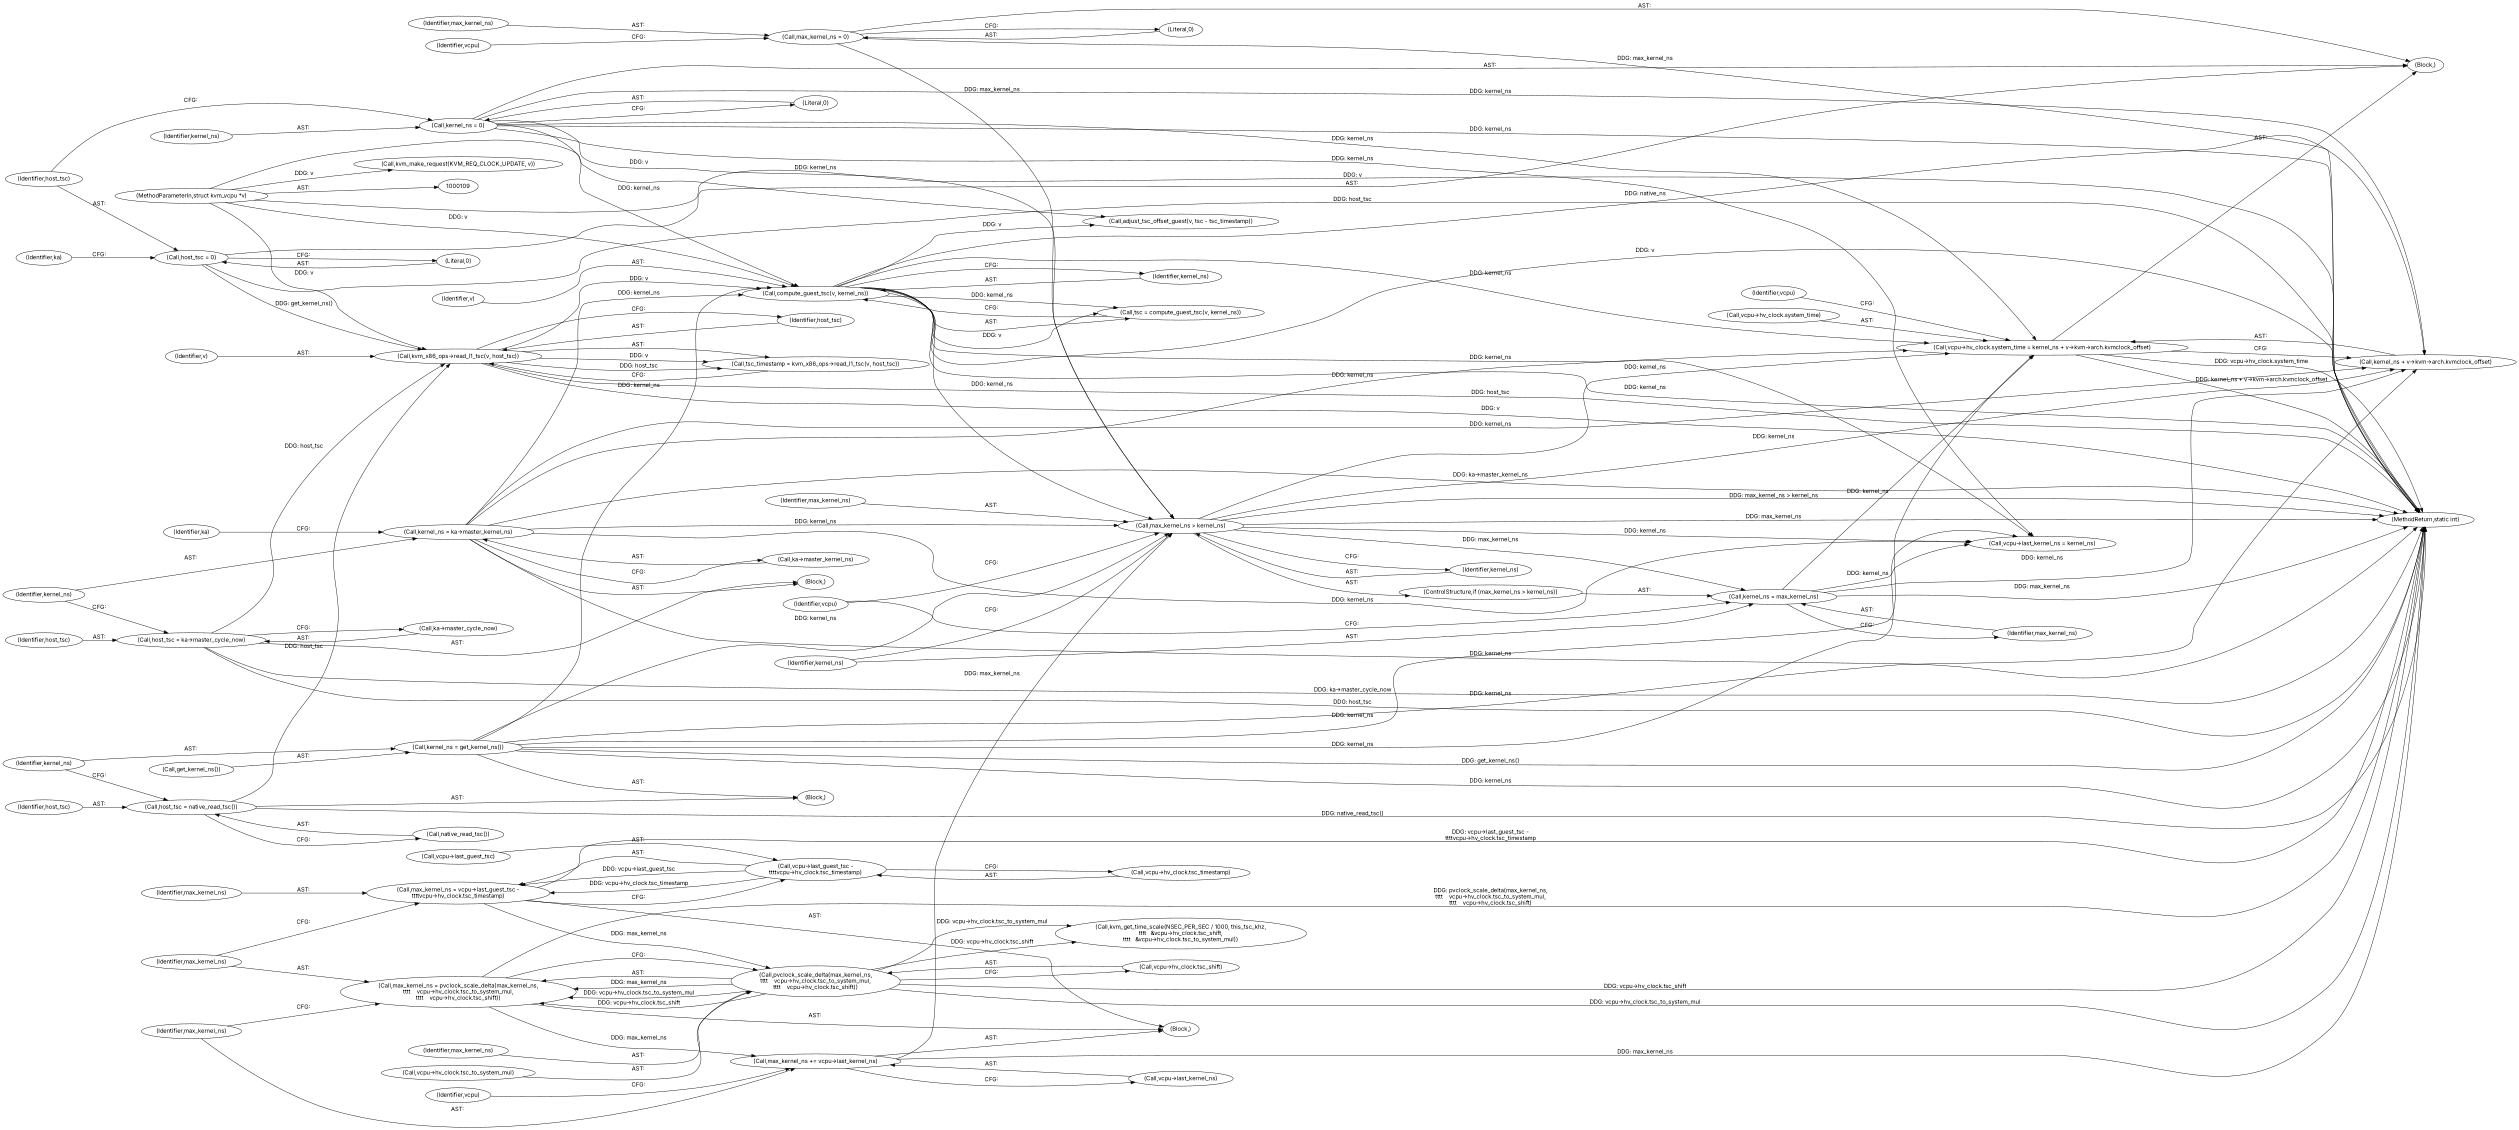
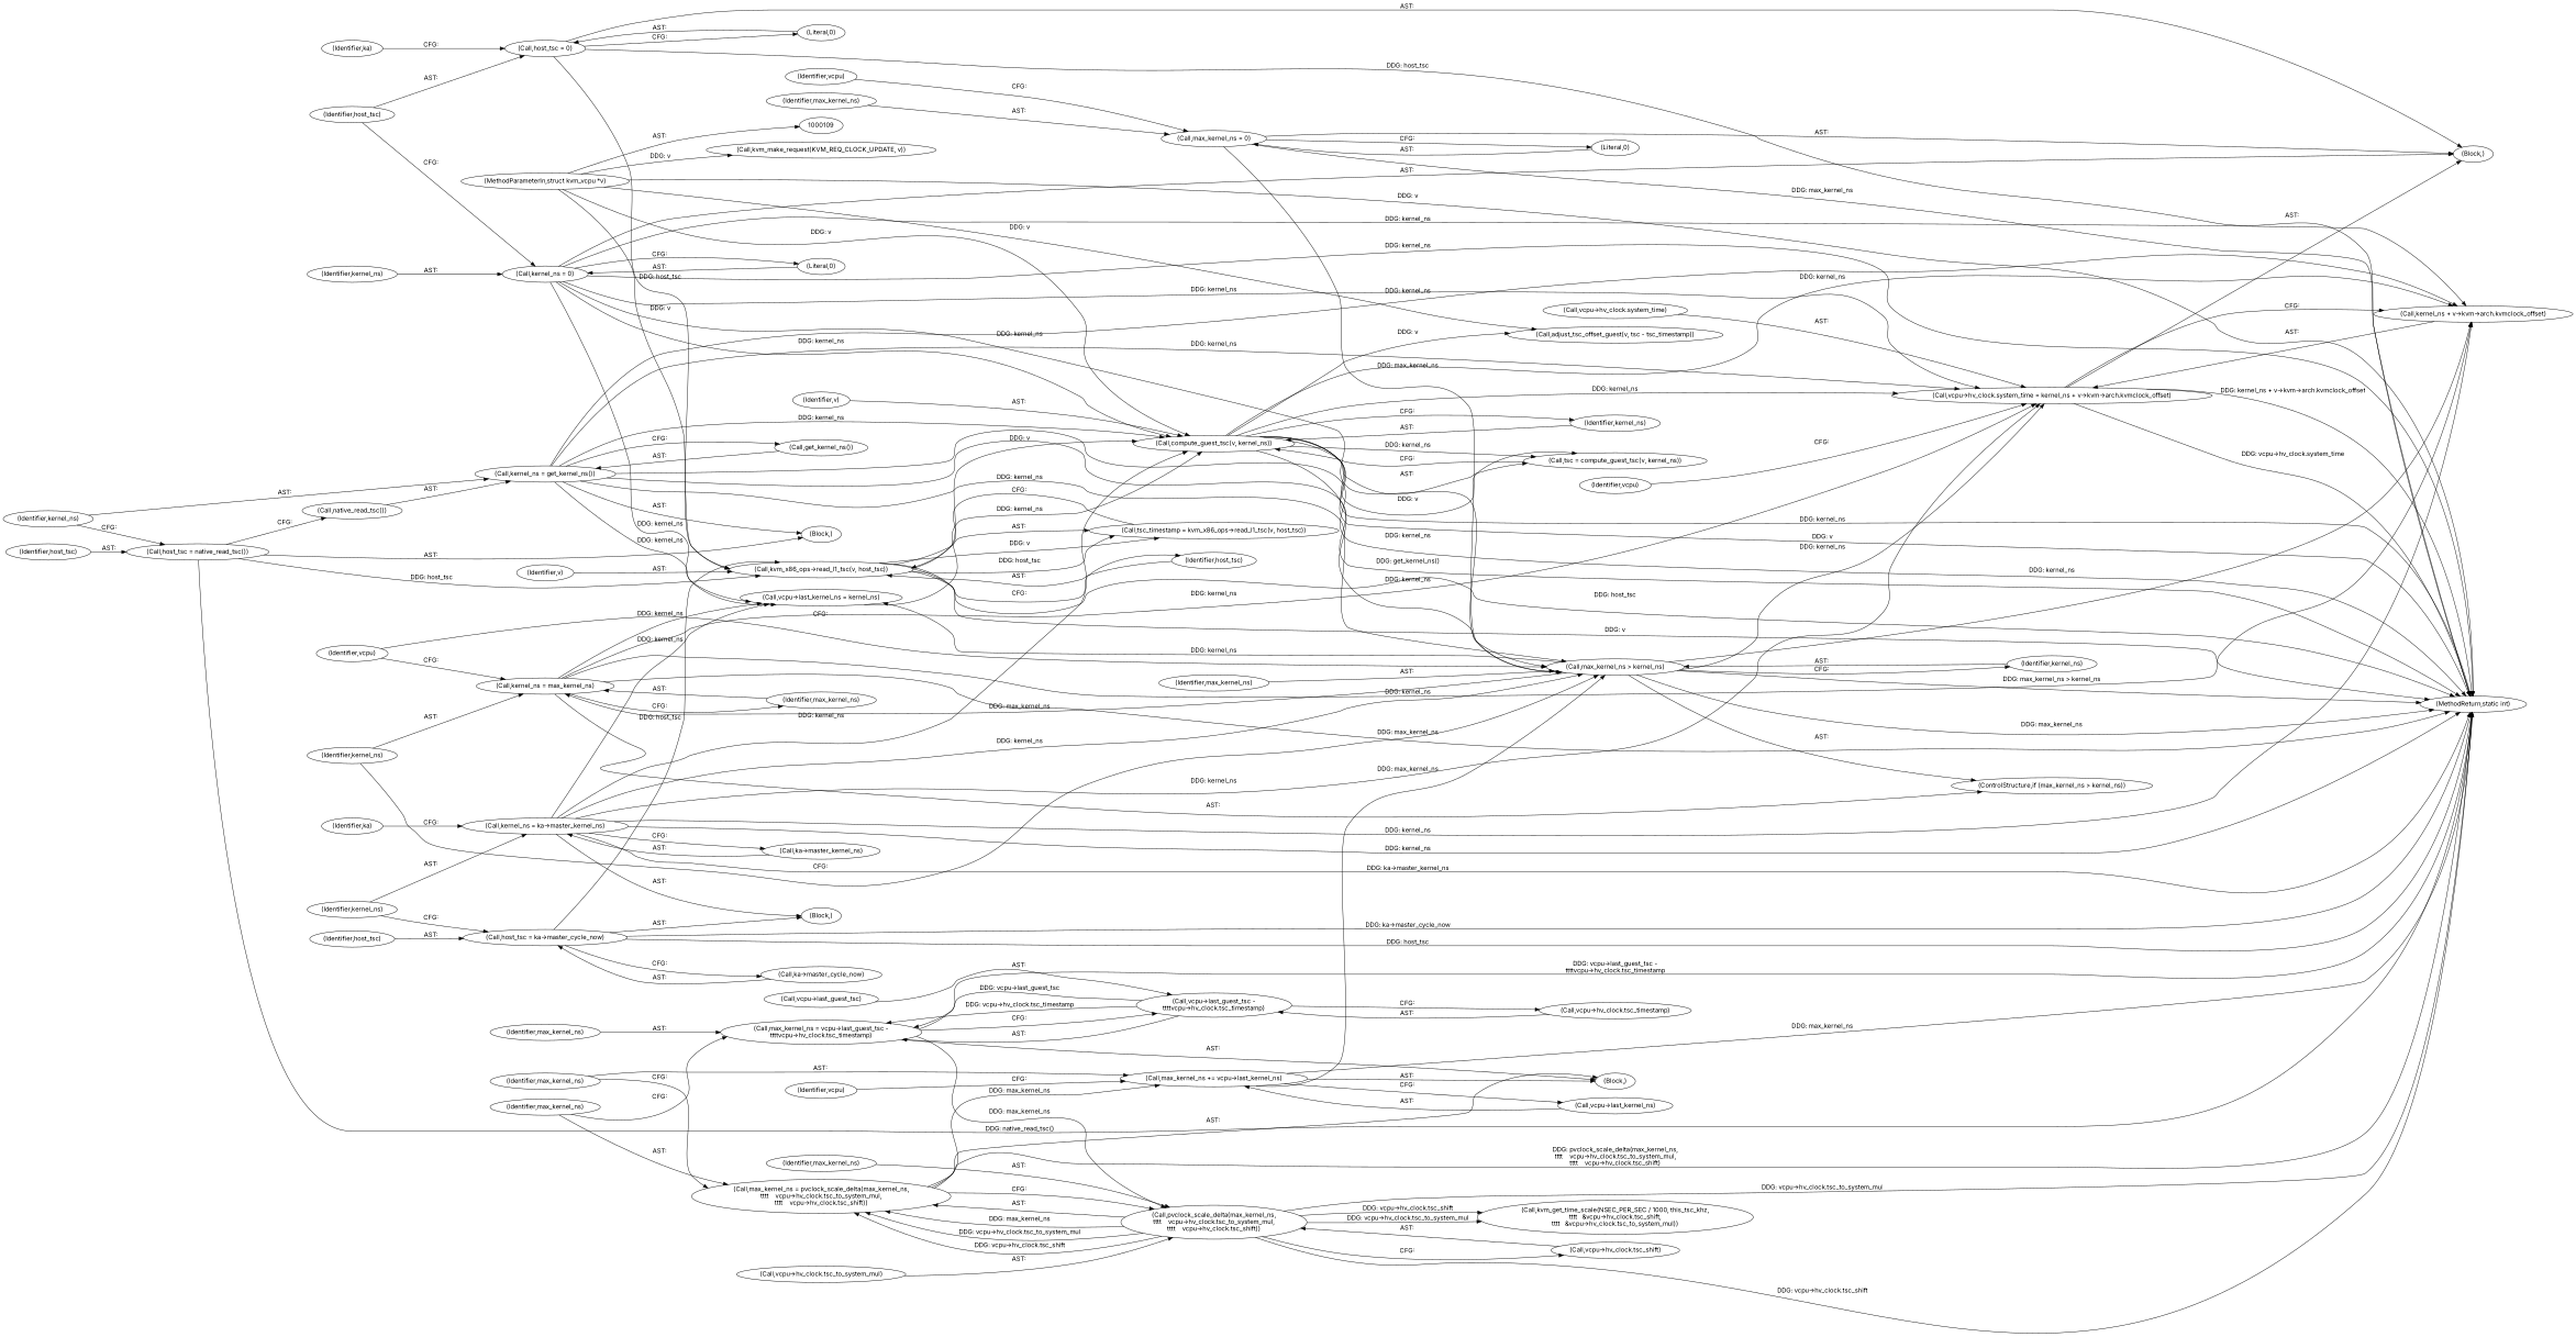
  digraph {
    fontname=Inter
    rankdir=LR
    node [fontname=Inter]
    edge [fontname=Inter]
    n1 [label="(Call,vcpu->hv_clock.system_time = kernel_ns + v->kvm->arch.kvmclock_offset)"]
    n2 [label="(MethodReturn,static int)"]
    n3 [label="(Block,)"]
    n4 [label="(Call,kernel_ns + v->kvm->arch.kvmclock_offset)"]
    n5 [label="(Call,kernel_ns = max_kernel_ns)"]
    n6 [label="(Call,vcpu->last_kernel_ns = kernel_ns)"]
    n7 [label="(Identifier,max_kernel_ns)"]
    n8 [label="(ControlStructure,if (max_kernel_ns > kernel_ns))"]
    n9 [label="(Call,max_kernel_ns > kernel_ns)"]
    n10 [label="(Identifier,kernel_ns)"]
    n11 [label="(Call,max_kernel_ns += vcpu->last_kernel_ns)"]
    n12 [label="(Block,)"]
    n13 [label="(Call,vcpu->last_kernel_ns)"]
    n14 [label="(Call,max_kernel_ns = pvclock_scale_delta(max_kernel_ns,\n\t\t\t\t    vcpu->hv_clock.tsc_to_system_mul,\n\t\t\t\t    vcpu->hv_clock.tsc_shift))"]
    n15 [label="(Call,pvclock_scale_delta(max_kernel_ns,\n\t\t\t\t    vcpu->hv_clock.tsc_to_system_mul,\n\t\t\t\t    vcpu->hv_clock.tsc_shift))"]
    n16 [label="(Call,kvm_get_time_scale(NSEC_PER_SEC / 1000, this_tsc_khz,\n\t\t\t\t   &vcpu->hv_clock.tsc_shift,\n\t\t\t\t   &vcpu->hv_clock.tsc_to_system_mul))"]
    n17 [label="(Call,vcpu->hv_clock.tsc_shift)"]
    n18 [label="(Call,max_kernel_ns = vcpu->last_guest_tsc -\n\t\t\t\tvcpu->hv_clock.tsc_timestamp)"]
    n19 [label="(Call,vcpu->last_guest_tsc -\n\t\t\t\tvcpu->hv_clock.tsc_timestamp)"]
    n20 [label="(Call,vcpu->hv_clock.tsc_timestamp)"]
    n21 [label="(Call,max_kernel_ns = 0)"]
    n22 [label="(Literal,0)"]
    n23 [label="(Call,compute_guest_tsc(v, kernel_ns))"]
    n24 [label="(Call,adjust_tsc_offset_guest(v, tsc - tsc_timestamp))"]
    n25 [label="(Identifier,kernel_ns)"]
    n26 [label="(Call,tsc = compute_guest_tsc(v, kernel_ns))"]
    n27 [label="(Call,kvm_x86_ops->read_l1_tsc(v, host_tsc))"]
    n28 [label="(Call,tsc_timestamp = kvm_x86_ops->read_l1_tsc(v, host_tsc))"]
    n29 [label="(Identifier,host_tsc)"]
    n30 [label="(MethodParameterIn,struct kvm_vcpu *v)"]
    n31 [label="(Call,kvm_make_request(KVM_REQ_CLOCK_UPDATE, v))"]
    1000109
    n33 [label="(Call,host_tsc = 0)"]
    n34 [label="(Literal,0)"]
    n35 [label="(Call,host_tsc = ka->master_cycle_now)"]
    n36 [label="(Call,ka->master_cycle_now)"]
    n37 [label="(Block,)"]
    n38 [label="(Call,host_tsc = native_read_tsc())"]
    n39 [label="(Call,native_read_tsc())"]
    n40 [label="(Block,)"]
    n41 [label="(Call,kernel_ns = 0)"]
    n42 [label="(Literal,0)"]
    n43 [label="(Call,kernel_ns = get_kernel_ns())"]
    n44 [label="(Call,get_kernel_ns())"]
    n45 [label="(Call,kernel_ns = ka->master_kernel_ns)"]
    n46 [label="(Call,ka->master_kernel_ns)"]
    n47 [label="(Identifier,kernel_ns)"]
    n48 [label="(Call,vcpu->hv_clock.tsc_to_system_mul)"]
    n49 [label="(Identifier,max_kernel_ns)"]
    n50 [label="(Identifier,host_tsc)"]
    n51 [label="(Identifier,vcpu)"]
    n52 [label="(Identifier,kernel_ns)"]
    n53 [label="(Identifier,vcpu)"]
    n54 [label="(Identifier,v)"]
    n55 [label="(Call,vcpu->last_guest_tsc)"]
    n56 [label="(Identifier,max_kernel_ns)"]
    n57 [label="(Identifier,kernel_ns)"]
    n58 [label="(Identifier,host_tsc)"]
    n59 [label="(Identifier,max_kernel_ns)"]
    n60 [label="(Identifier,ka)"]
    n61 [label="(Identifier,ka)"]
    n62 [label="(Identifier,v)"]
    n63 [label="(Identifier,max_kernel_ns)"]
    n64 [label="(Identifier,vcpu)"]
    n65 [label="(Identifier,vcpu)"]
    n66 [label="(Identifier,host_tsc)"]
    n67 [label="(Identifier,max_kernel_ns)"]
    n68 [label="(Identifier,kernel_ns)"]
    n69 [label="(Identifier,max_kernel_ns)"]
    n70 [label="(Call,vcpu->hv_clock.system_time)"]
    n1 -> n2 [label="DDG: kernel_ns + v->kvm->arch.kvmclock_offset"]
    n1 -> n2 [label="DDG: vcpu->hv_clock.system_time"]
    n1 -> n3 [label="AST: "]
    n1 -> n4 [label="CFG: "]
    n4 -> n1 [label="AST: "]
    n5 -> n1 [label="DDG: kernel_ns"]
    n5 -> n2 [label="DDG: max_kernel_ns"]
    n5 -> n4 [label="DDG: kernel_ns"]
    n5 -> n6 [label="DDG: kernel_ns"]
    n5 -> n7 [label="CFG: "]
-   n8 -> n5 [label="AST: "]
+   n5 -> n8 [label="AST: "]
    n7 -> n5 [label="AST: "]
    n9 -> n1 [label="DDG: kernel_ns"]
    n9 -> n2 [label="DDG: max_kernel_ns"]
    n9 -> n2 [label="DDG: max_kernel_ns > kernel_ns"]
    n9 -> n4 [label="DDG: kernel_ns"]
    n9 -> n5 [label="DDG: max_kernel_ns"]
    n9 -> n6 [label="DDG: kernel_ns"]
    n9 -> n8 [label="AST: "]
    n9 -> n10 [label="CFG: "]
    n10 -> n9 [label="AST: "]
    n11 -> n2 [label="DDG: max_kernel_ns"]
    n11 -> n9 [label="DDG: max_kernel_ns"]
    n11 -> n12 [label="AST: "]
    n11 -> n13 [label="CFG: "]
    n13 -> n11 [label="AST: "]
    n14 -> n2 [label="DDG: pvclock_scale_delta(max_kernel_ns,\n\t\t\t\t    vcpu->hv_clock.tsc_to_system_mul,\n\t\t\t\t    vcpu->hv_clock.tsc_shift)"]
    n14 -> n11 [label="DDG: max_kernel_ns"]
    n14 -> n12 [label="AST: "]
    n14 -> n15 [label="CFG: "]
    n15 -> n2 [label="DDG: vcpu->hv_clock.tsc_shift"]
    n15 -> n2 [label="DDG: vcpu->hv_clock.tsc_to_system_mul"]
    n15 -> n14 [label="AST: "]
    n15 -> n14 [label="DDG: max_kernel_ns"]
    n15 -> n14 [label="DDG: vcpu->hv_clock.tsc_to_system_mul"]
    n15 -> n14 [label="DDG: vcpu->hv_clock.tsc_shift"]
    n15 -> n16 [label="DDG: vcpu->hv_clock.tsc_shift"]
    n15 -> n16 [label="DDG: vcpu->hv_clock.tsc_to_system_mul"]
    n15 -> n17 [label="CFG: "]
    n17 -> n15 [label="AST: "]
    n18 -> n2 [label="DDG: vcpu->last_guest_tsc -\n\t\t\t\tvcpu->hv_clock.tsc_timestamp"]
    n18 -> n12 [label="AST: "]
    n18 -> n15 [label="DDG: max_kernel_ns"]
    n18 -> n19 [label="CFG: "]
    n19 -> n18 [label="AST: "]
    n19 -> n18 [label="DDG: vcpu->last_guest_tsc"]
    n19 -> n18 [label="DDG: vcpu->hv_clock.tsc_timestamp"]
    n19 -> n20 [label="CFG: "]
    n20 -> n19 [label="AST: "]
    n21 -> n2 [label="DDG: max_kernel_ns"]
    n21 -> n3 [label="AST: "]
    n21 -> n9 [label="DDG: max_kernel_ns"]
    n21 -> n22 [label="CFG: "]
    n22 -> n21 [label="AST: "]
    n23 -> n1 [label="DDG: kernel_ns"]
    n23 -> n2 [label="DDG: kernel_ns"]
    n23 -> n2 [label="DDG: v"]
-   n23 -> n4 [label="DDG: native_ns"]
-   n23 -> n6 [label="DDG: kernel_ns"]
+   n23 -> n4 [label="DDG: kernel_ns"]
+   n6 -> n23 [label="DDG: kernel_ns"]
    n23 -> n9 [label="DDG: kernel_ns"]
    n23 -> n24 [label="DDG: v"]
    n23 -> n25 [label="CFG: "]
    n23 -> n26 [label="AST: "]
    n23 -> n26 [label="DDG: v"]
    n23 -> n26 [label="DDG: kernel_ns"]
    n25 -> n23 [label="AST: "]
    n26 -> n23 [label="CFG: "]
    n27 -> n2 [label="DDG: host_tsc"]
    n27 -> n2 [label="DDG: v"]
    n27 -> n23 [label="DDG: v"]
    n27 -> n28 [label="AST: "]
    n27 -> n28 [label="DDG: v"]
    n27 -> n28 [label="DDG: host_tsc"]
    n27 -> n29 [label="CFG: "]
    n28 -> n27 [label="CFG: "]
    n29 -> n27 [label="AST: "]
    n30 -> n2 [label="DDG: v"]
    n30 -> n23 [label="DDG: v"]
    n30 -> n24 [label="DDG: v"]
    n30 -> n27 [label="DDG: v"]
    n30 -> n31 [label="DDG: v"]
    n30 -> 1000109 [label="AST: "]
    n33 -> n2 [label="DDG: host_tsc"]
    n33 -> n3 [label="AST: "]
-   n33 -> n27 [label="DDG: get_kernel_ns()"]
+   n33 -> n27 [label="DDG: host_tsc"]
    n33 -> n34 [label="CFG: "]
    n34 -> n33 [label="AST: "]
    n35 -> n2 [label="DDG: ka->master_cycle_now"]
    n35 -> n2 [label="DDG: host_tsc"]
    n35 -> n27 [label="DDG: host_tsc"]
    n35 -> n36 [label="CFG: "]
    n35 -> n37 [label="AST: "]
    n36 -> n35 [label="AST: "]
    n38 -> n2 [label="DDG: native_read_tsc()"]
    n38 -> n27 [label="DDG: host_tsc"]
    n38 -> n39 [label="CFG: "]
    n38 -> n40 [label="AST: "]
-   n39 -> n38 [label="AST: "]
+   n39 -> n43 [label="AST: "]
    n41 -> n1 [label="DDG: kernel_ns"]
    n41 -> n2 [label="DDG: kernel_ns"]
    n41 -> n3 [label="AST: "]
    n41 -> n4 [label="DDG: kernel_ns"]
    n41 -> n6 [label="DDG: kernel_ns"]
    n41 -> n9 [label="DDG: kernel_ns"]
    n41 -> n23 [label="DDG: kernel_ns"]
    n41 -> n42 [label="CFG: "]
    n42 -> n41 [label="AST: "]
    n43 -> n1 [label="DDG: kernel_ns"]
    n43 -> n2 [label="DDG: get_kernel_ns()"]
    n43 -> n2 [label="DDG: kernel_ns"]
    n43 -> n4 [label="DDG: kernel_ns"]
    n43 -> n6 [label="DDG: kernel_ns"]
    n43 -> n9 [label="DDG: kernel_ns"]
    n43 -> n23 [label="DDG: kernel_ns"]
    n43 -> n40 [label="AST: "]
+   n43 -> n44 [label="CFG: "]
    n44 -> n43 [label="AST: "]
    n45 -> n1 [label="DDG: kernel_ns"]
    n45 -> n2 [label="DDG: ka->master_kernel_ns"]
    n45 -> n2 [label="DDG: kernel_ns"]
    n45 -> n4 [label="DDG: kernel_ns"]
    n45 -> n6 [label="DDG: kernel_ns"]
    n45 -> n9 [label="DDG: kernel_ns"]
    n45 -> n23 [label="DDG: kernel_ns"]
    n45 -> n37 [label="AST: "]
    n45 -> n46 [label="CFG: "]
    n46 -> n45 [label="AST: "]
    n47 -> n35 [label="CFG: "]
    n47 -> n45 [label="AST: "]
    n48 -> n15 [label="AST: "]
    n49 -> n14 [label="AST: "]
    n49 -> n18 [label="CFG: "]
    n50 -> n33 [label="AST: "]
    n50 -> n41 [label="CFG: "]
    n51 -> n1 [label="CFG: "]
    n52 -> n5 [label="AST: "]
    n52 -> n9 [label="CFG: "]
    n53 -> n11 [label="CFG: "]
    n54 -> n27 [label="AST: "]
    n55 -> n19 [label="AST: "]
    n56 -> n9 [label="AST: "]
    n57 -> n38 [label="CFG: "]
    n57 -> n43 [label="AST: "]
    n58 -> n35 [label="AST: "]
    n59 -> n11 [label="AST: "]
    n59 -> n14 [label="CFG: "]
    n60 -> n33 [label="CFG: "]
    n61 -> n45 [label="CFG: "]
    n62 -> n23 [label="AST: "]
    n63 -> n21 [label="AST: "]
    n64 -> n5 [label="CFG: "]
    n64 -> n9 [label="CFG: "]
    n65 -> n21 [label="CFG: "]
    n66 -> n38 [label="AST: "]
    n67 -> n15 [label="AST: "]
    n68 -> n41 [label="AST: "]
    n69 -> n18 [label="AST: "]
    n70 -> n1 [label="AST: "]
  }
